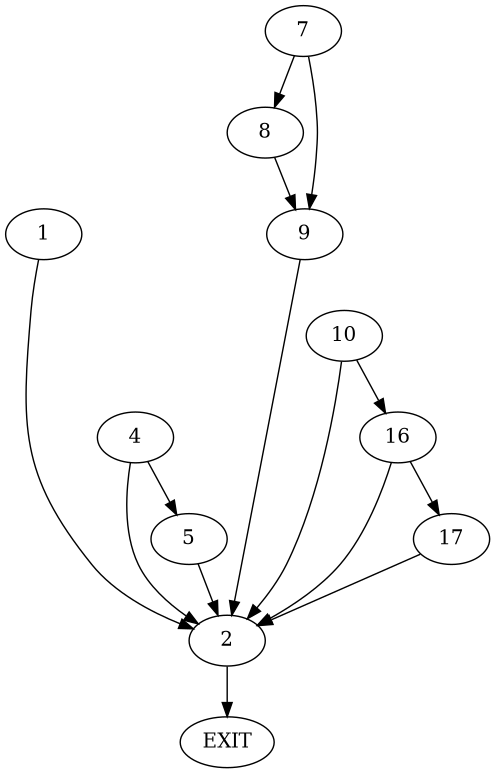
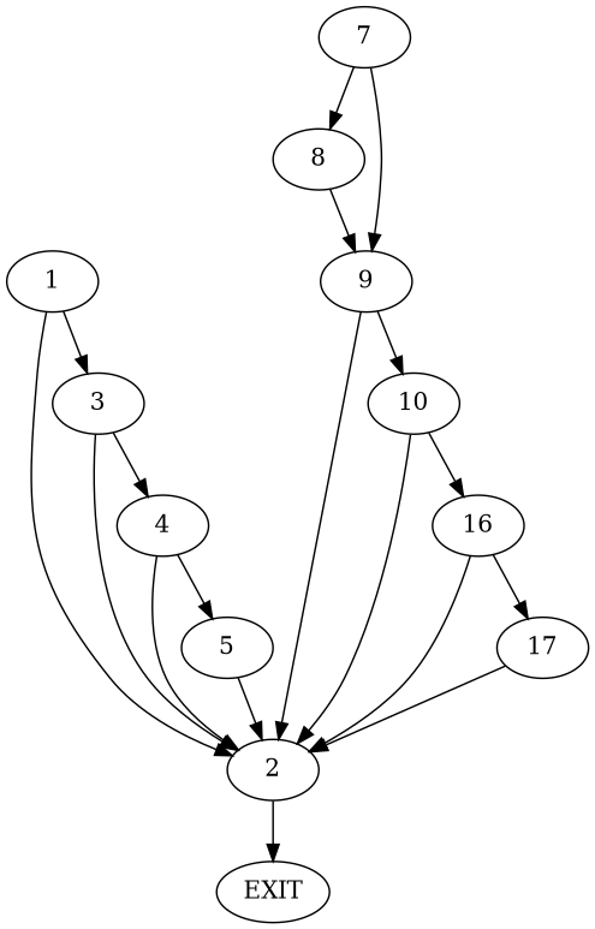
  digraph {
    fontname="DejaVu Serif"
    node [fontname="DejaVu Serif"]
    edge [fontname="DejaVu Serif"]
    1
    2
+   3
    n4 [label=EXIT]
    4
    5
    7
    8
    9
    10
    n11 [label=16]
    n12 [label=17]
    1 -> 2
+   1 -> 3
    2 -> n4
+   3 -> 2
+   3 -> 4
    4 -> 2
    4 -> 5
    5 -> 2
    7 -> 8
    7 -> 9
    8 -> 9
    9 -> 2
+   9 -> 10
    10 -> 2
    10 -> n11
    n11 -> 2
    n11 -> n12
    n12 -> 2
  }
